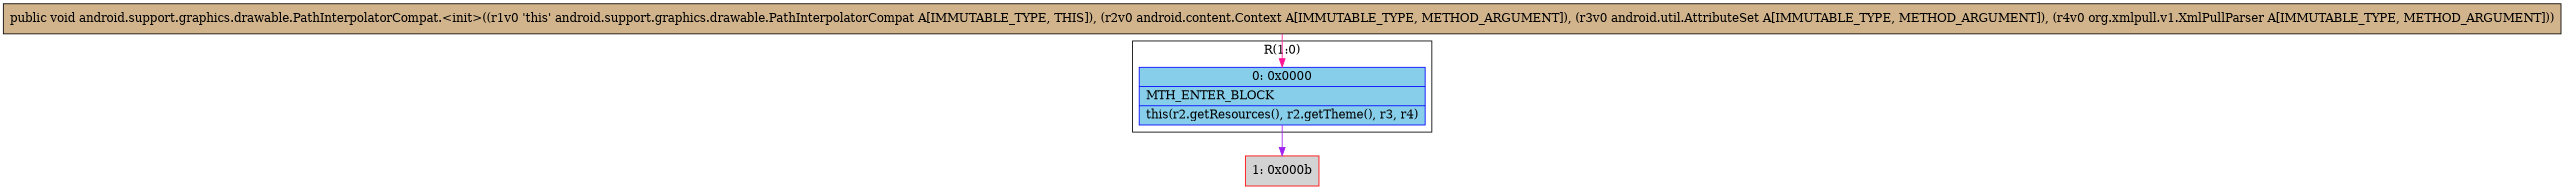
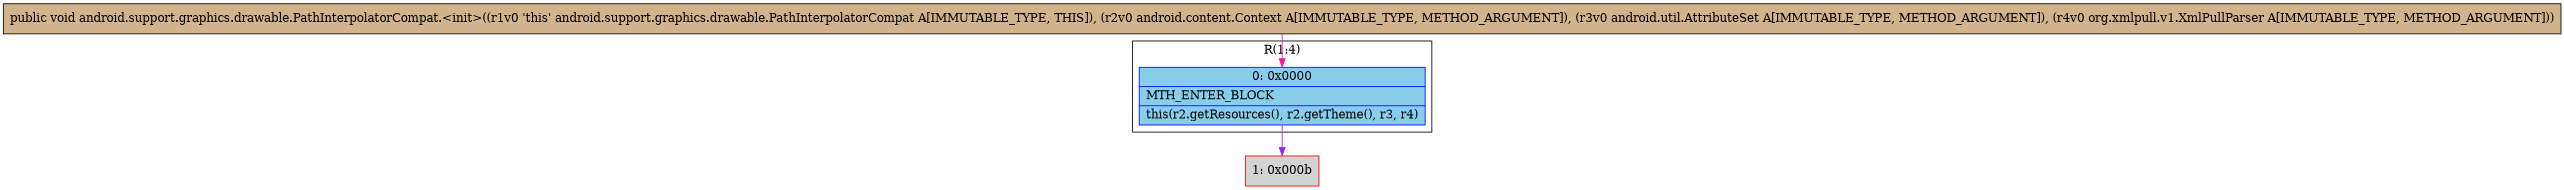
  digraph {
    node [shape=record style=filled]
    edge [style=solid]
    n1 [color=blue label="{0\:\ 0x0000|MTH_ENTER_BLOCK\l|this(r2.getResources(), r2.getTheme(), r3, r4)\l}" fillcolor=skyblue]
    n2 [color=red label="{1\:\ 0x000b}" fillcolor=lightgrey]
    n3 [label="{public void android.support.graphics.drawable.PathInterpolatorCompat.\<init\>((r1v0 'this' android.support.graphics.drawable.PathInterpolatorCompat A[IMMUTABLE_TYPE, THIS]), (r2v0 android.content.Context A[IMMUTABLE_TYPE, METHOD_ARGUMENT]), (r3v0 android.util.AttributeSet A[IMMUTABLE_TYPE, METHOD_ARGUMENT]), (r4v0 org.xmlpull.v1.XmlPullParser A[IMMUTABLE_TYPE, METHOD_ARGUMENT])) }" fillcolor=tan]
    subgraph cluster_1 {
-     label="R(1:0)"
+     label="R(1:4)"
      n1
    }
    n1 -> n2 [color=purple]
    n3 -> n1 [color=deeppink]
  }
